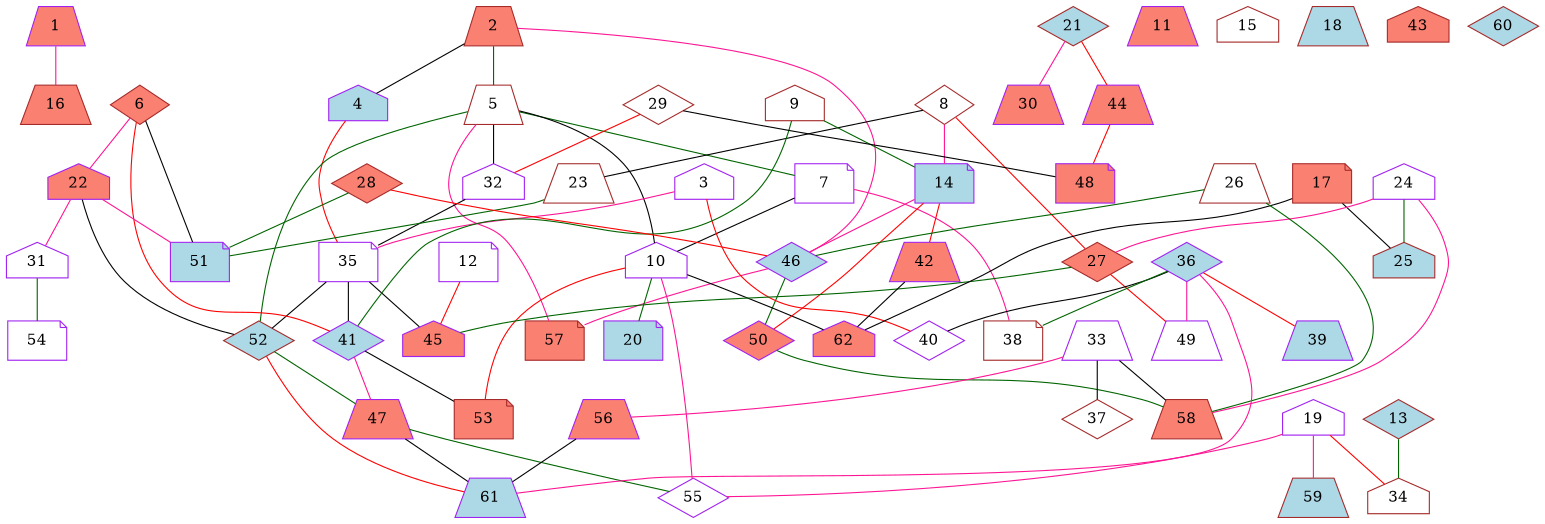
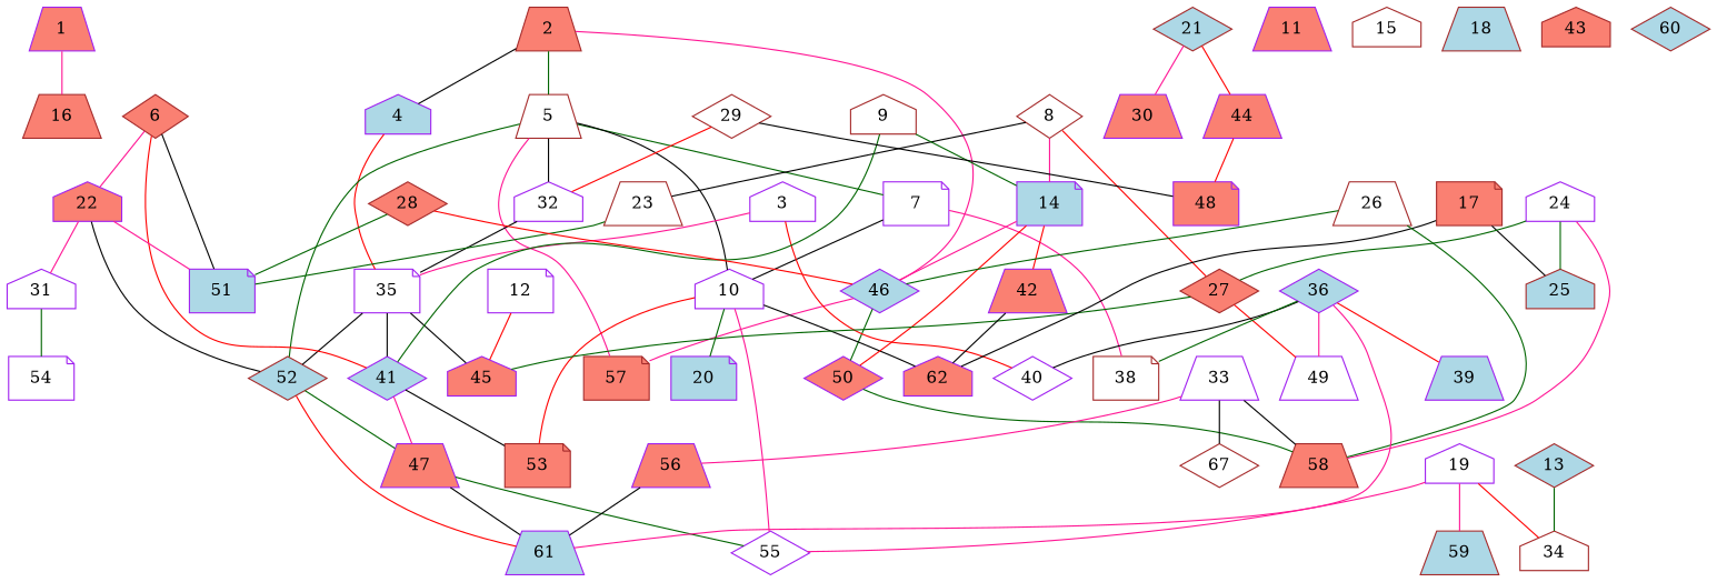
  graph {
    node [color=purple fillcolor=white shape=trapezium style=filled]
    edge [color=black]
    1 [fillcolor=salmon]
    16 [color=brown fillcolor=salmon]
    2 [color=brown fillcolor=salmon]
    4 [fillcolor=lightblue shape=house]
    5 [color=brown]
    46 [fillcolor=lightblue shape=diamond]
    35 [shape=note]
    7 [shape=note]
    10 [shape=house]
    32 [shape=house]
    52 [color=brown fillcolor=lightblue shape=diamond]
    57 [color=brown fillcolor=salmon shape=note]
    50 [fillcolor=salmon shape=diamond]
    3 [shape=house]
    40 [shape=diamond]
    41 [fillcolor=lightblue shape=diamond]
    45 [fillcolor=salmon shape=house]
    38 [color=brown shape=note]
    20 [fillcolor=lightblue shape=note]
    53 [color=brown fillcolor=salmon shape=note]
    55 [shape=diamond]
    62 [fillcolor=salmon shape=house]
    61 [fillcolor=lightblue]
    47 [fillcolor=salmon]
    6 [color=brown fillcolor=salmon shape=diamond]
    22 [fillcolor=salmon shape=house]
    51 [fillcolor=lightblue shape=note]
    31 [shape=house]
    8 [color=brown shape=diamond]
    14 [fillcolor=lightblue shape=note]
    23 [color=brown]
    27 [color=brown fillcolor=salmon shape=diamond]
    42 [fillcolor=salmon]
    49
    9 [color=brown shape=house]
    11 [fillcolor=salmon]
    12 [shape=note]
    13 [color=brown fillcolor=lightblue shape=diamond]
    34 [color=brown shape=house]
    58 [color=brown fillcolor=salmon]
    15 [color=brown shape=house]
    17 [color=brown fillcolor=salmon shape=note]
    25 [color=brown fillcolor=lightblue shape=house]
    18 [color=brown fillcolor=lightblue]
    19 [shape=house]
    59 [color=brown fillcolor=lightblue]
    21 [color=brown fillcolor=lightblue shape=diamond]
    30 [fillcolor=salmon]
    44 [fillcolor=salmon]
    48 [fillcolor=salmon shape=note]
    54 [shape=note]
    24 [shape=house]
    26 [color=brown]
    28 [color=brown fillcolor=salmon shape=diamond]
    29 [color=brown shape=diamond]
    33
-   37 [color=brown shape=diamond]
+   37 [color=brown shape=diamond label=67]
    56 [fillcolor=salmon]
    36 [fillcolor=lightblue shape=diamond]
    39 [fillcolor=lightblue]
    43 [color=brown fillcolor=salmon shape=house]
    60 [color=brown fillcolor=lightblue shape=diamond]
    1 -- 16 [color=deeppink]
    2 -- 4
    2 -- 5 [color=darkgreen]
    2 -- 46 [color=deeppink]
    4 -- 35 [color=red]
    5 -- 7 [color=darkgreen]
    5 -- 10
    5 -- 32
    5 -- 52 [color=darkgreen]
    5 -- 57 [color=deeppink]
    46 -- 57 [color=deeppink]
    46 -- 50 [color=darkgreen]
    35 -- 52
    35 -- 41
    35 -- 45
    7 -- 10
    7 -- 38 [color=deeppink]
    10 -- 20 [color=darkgreen]
    10 -- 53 [color=red]
    10 -- 55 [color=deeppink]
    10 -- 62
    32 -- 35
    52 -- 61 [color=red]
    52 -- 47 [color=darkgreen]
    50 -- 58 [color=darkgreen]
    3 -- 35 [color=deeppink]
    3 -- 40 [color=red]
    41 -- 53
    41 -- 47 [color=deeppink]
    47 -- 55 [color=darkgreen]
    47 -- 61
    6 -- 41 [color=red]
    6 -- 22 [color=deeppink]
    6 -- 51
    22 -- 52
    22 -- 51 [color=deeppink]
    22 -- 31 [color=deeppink]
    31 -- 54 [color=darkgreen]
    8 -- 14 [color=deeppink]
    8 -- 23
    8 -- 27 [color=red]
    14 -- 46 [color=deeppink]
    14 -- 50 [color=red]
    14 -- 42 [color=red]
    23 -- 51 [color=darkgreen]
    27 -- 45 [color=darkgreen]
    27 -- 49 [color=red]
    42 -- 62
    9 -- 41 [color=darkgreen]
    9 -- 14 [color=darkgreen]
    12 -- 45 [color=red]
    13 -- 34 [color=darkgreen]
    17 -- 62
    17 -- 25
    19 -- 55 [color=deeppink]
    19 -- 34 [color=red]
    19 -- 59 [color=deeppink]
    21 -- 30 [color=deeppink]
    21 -- 44 [color=red]
    44 -- 48 [color=red]
-   24 -- 27 [color=deeppink]
+   24 -- 27 [color=darkgreen]
    24 -- 58 [color=deeppink]
    24 -- 25 [color=darkgreen]
    26 -- 46 [color=darkgreen]
    26 -- 58 [color=darkgreen]
    28 -- 46 [color=red]
    28 -- 51 [color=darkgreen]
    29 -- 32 [color=red]
    29 -- 48
    33 -- 58
    33 -- 37
    33 -- 56 [color=deeppink]
    56 -- 61
    36 -- 40
    36 -- 38 [color=darkgreen]
    36 -- 61 [color=deeppink]
    36 -- 49 [color=deeppink]
    36 -- 39 [color=red]
  }
